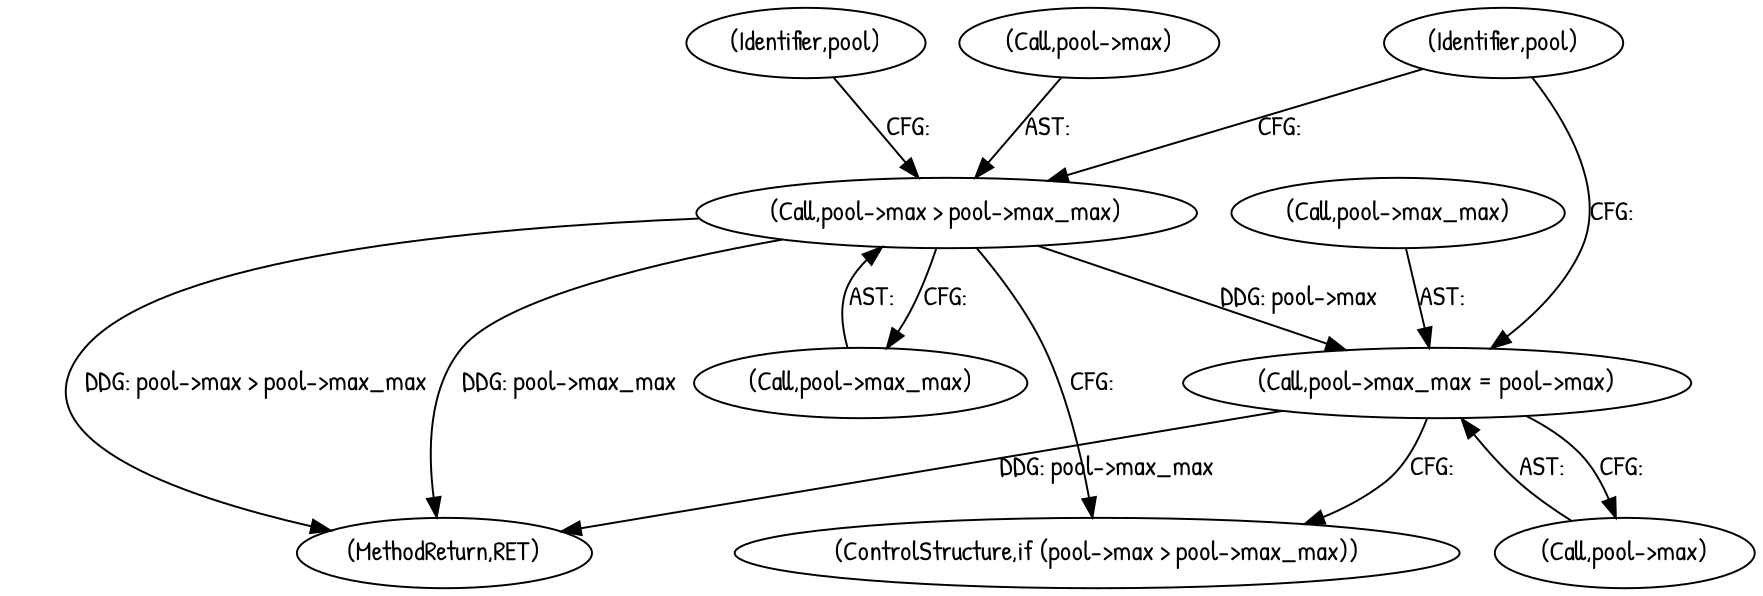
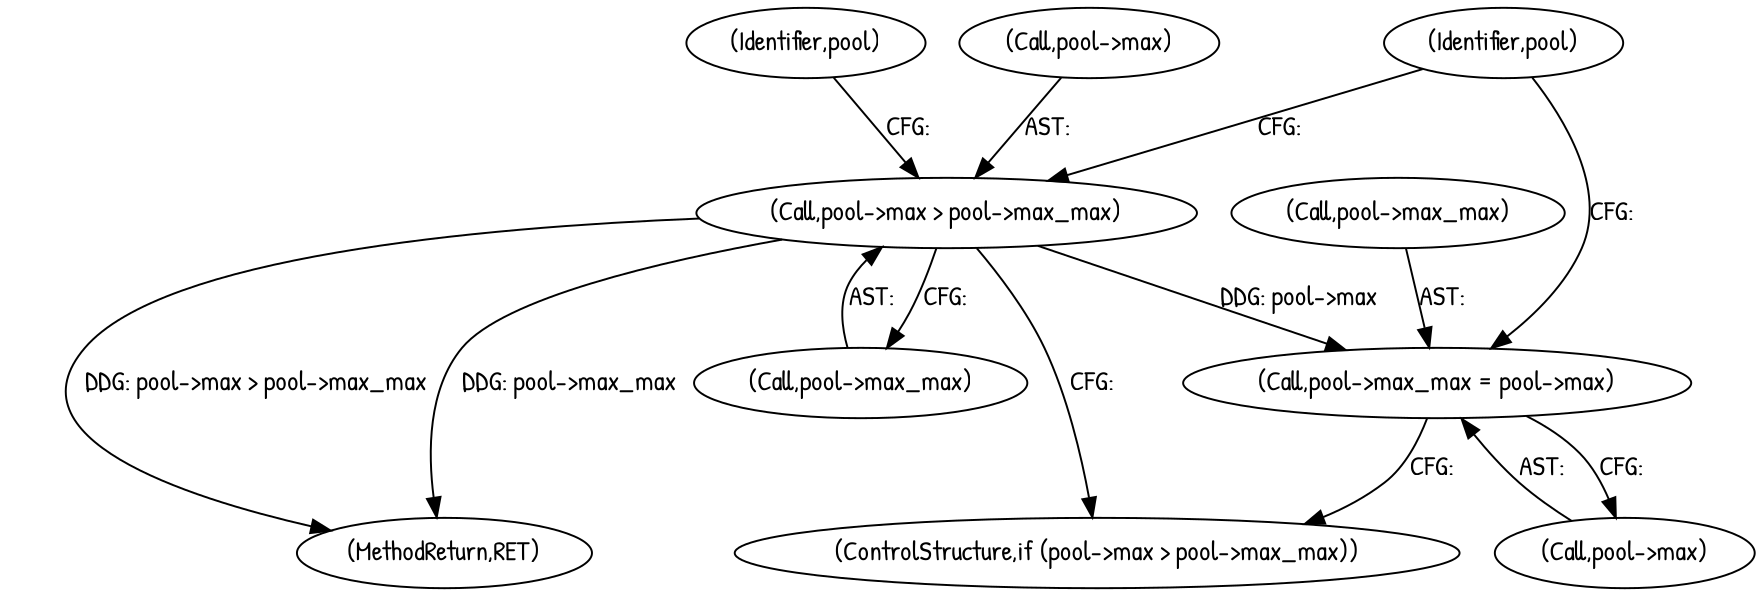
  digraph {
    fontname="Patrick Hand"
    node [fontname="Patrick Hand"]
    edge [fontname="Patrick Hand"]
    n1 [label="(Call,pool->max > pool->max_max)"]
    n2 [label="(Call,pool->max_max = pool->max)"]
    n3 [label="(Call,pool->max_max)"]
    n4 [label="(MethodReturn,RET)"]
    n5 [label="(ControlStructure,if (pool->max > pool->max_max))"]
    n6 [label="(Call,pool->max)"]
    n7 [label="(Call,pool->max_max)"]
    n8 [label="(Identifier,pool)"]
    n9 [label="(Call,pool->max)"]
    n10 [label="(Identifier,pool)"]
    n1 -> n2 [label="DDG: pool->max"]
    n1 -> n3 [label="CFG: "]
    n1 -> n4 [label="DDG: pool->max_max"]
    n1 -> n4 [label="DDG: pool->max > pool->max_max"]
    n1 -> n5 [label="CFG: "]
-   n2 -> n4 [label="DDG: pool->max_max"]
    n2 -> n5 [label="CFG: "]
    n2 -> n6 [label="CFG: "]
    n3 -> n1 [label="AST: "]
    n6 -> n2 [label="AST: "]
    n7 -> n2 [label="AST: "]
    n8 -> n1 [label="CFG: "]
    n9 -> n1 [label="AST: "]
    n10 -> n1 [label="CFG: "]
    n10 -> n2 [label="CFG: "]
  }
